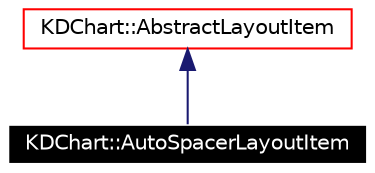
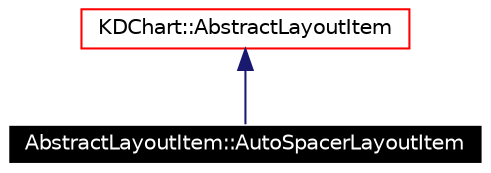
  digraph {
    node [fontname=Helvetica fontsize=10 shape=record]
-   n1 [color=white fillcolor=black fontcolor=white height=0.2 label="KDChart::AutoSpacerLayoutItem" style=filled width=0.4]
+   n1 [color=white fillcolor=black fontcolor=white height=0.2 label="AbstractLayoutItem::AutoSpacerLayoutItem" style=filled width=0.4]
    n2 [color=red height=0.2 label="KDChart::AbstractLayoutItem" width=0.4]
    n2 -> n1 [color=midnightblue dir=back fontname=Helvetica fontsize=10 labelfontname=Helvetica labelfontsize=10 style=solid]
  }
